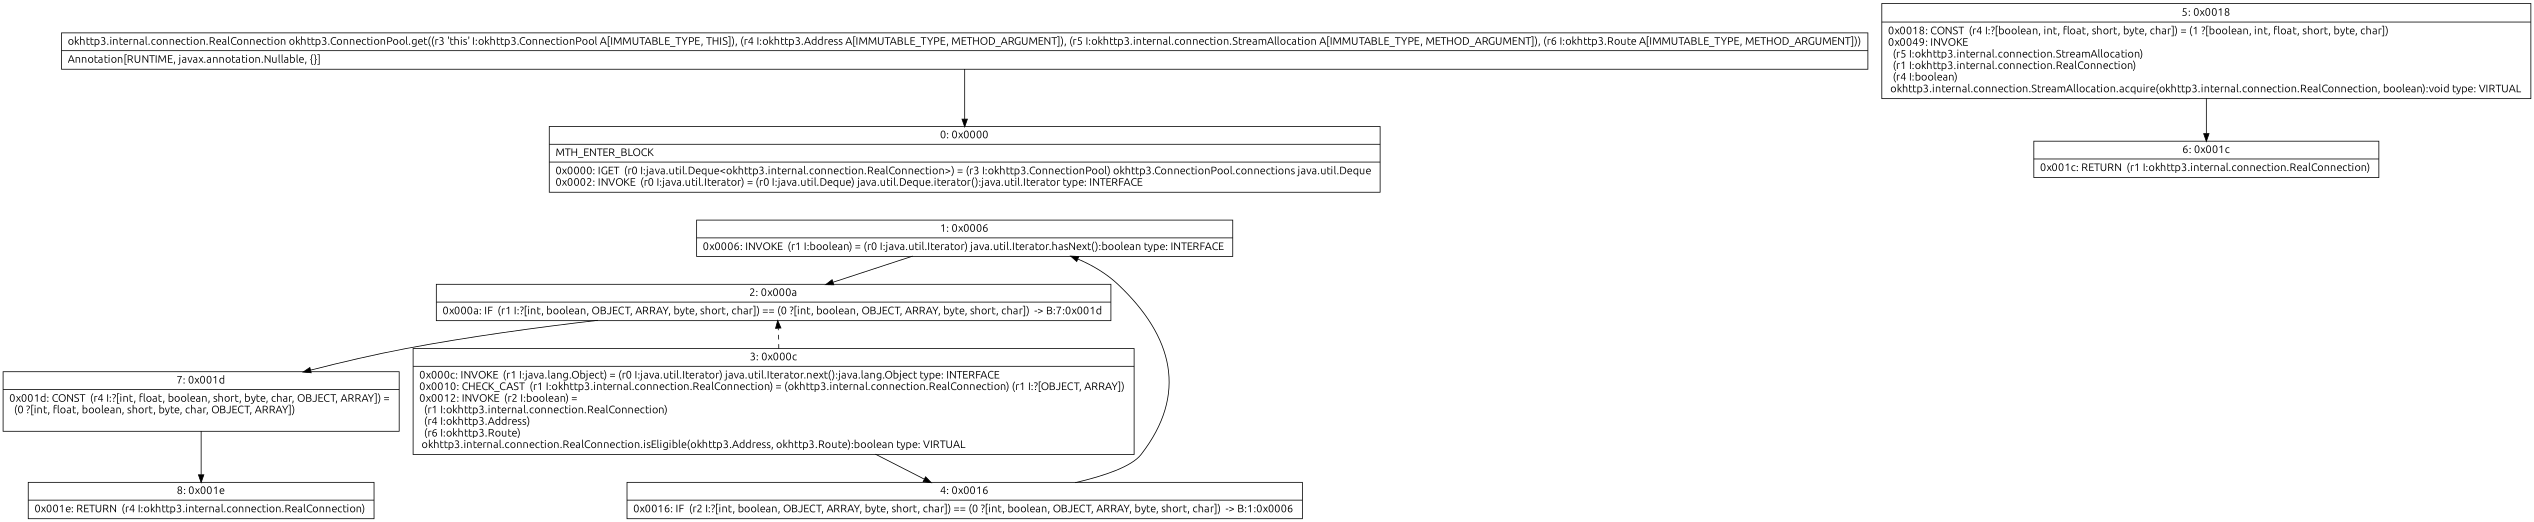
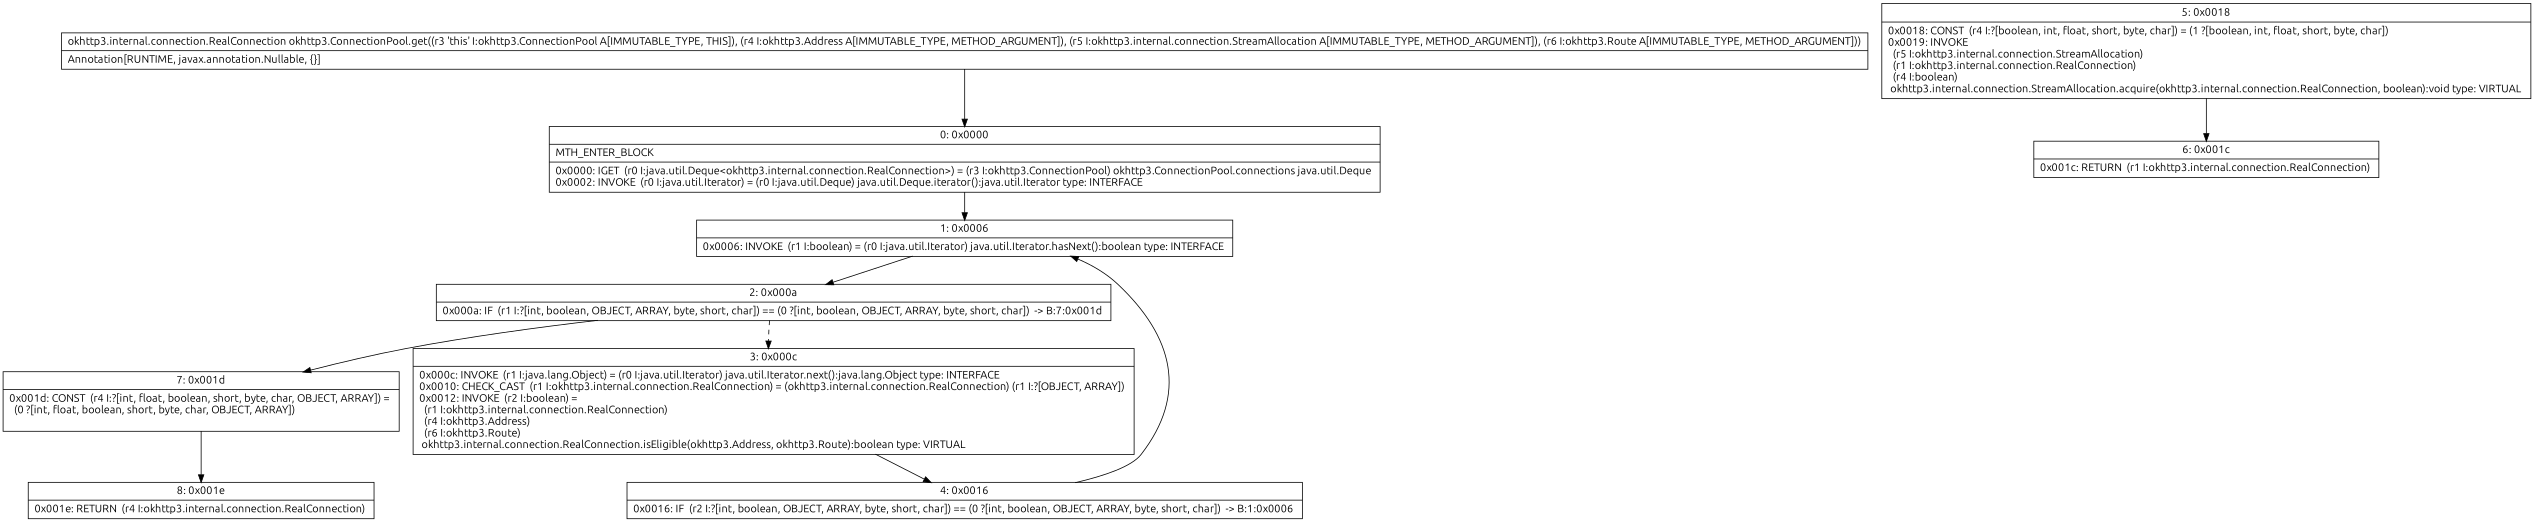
  digraph {
    fontname=Ubuntu
    node [fontname=Ubuntu shape=record]
    edge [fontname=Ubuntu]
    n1 [label="{0\:\ 0x0000|MTH_ENTER_BLOCK\l|0x0000: IGET  (r0 I:java.util.Deque\<okhttp3.internal.connection.RealConnection\>) = (r3 I:okhttp3.ConnectionPool) okhttp3.ConnectionPool.connections java.util.Deque \l0x0002: INVOKE  (r0 I:java.util.Iterator) = (r0 I:java.util.Deque) java.util.Deque.iterator():java.util.Iterator type: INTERFACE \l}"]
    n2 [label="{1\:\ 0x0006|0x0006: INVOKE  (r1 I:boolean) = (r0 I:java.util.Iterator) java.util.Iterator.hasNext():boolean type: INTERFACE \l}"]
    n3 [label="{2\:\ 0x000a|0x000a: IF  (r1 I:?[int, boolean, OBJECT, ARRAY, byte, short, char]) == (0 ?[int, boolean, OBJECT, ARRAY, byte, short, char])  \-\> B:7:0x001d \l}"]
    n4 [label="{3\:\ 0x000c|0x000c: INVOKE  (r1 I:java.lang.Object) = (r0 I:java.util.Iterator) java.util.Iterator.next():java.lang.Object type: INTERFACE \l0x0010: CHECK_CAST  (r1 I:okhttp3.internal.connection.RealConnection) = (okhttp3.internal.connection.RealConnection) (r1 I:?[OBJECT, ARRAY]) \l0x0012: INVOKE  (r2 I:boolean) = \l  (r1 I:okhttp3.internal.connection.RealConnection)\l  (r4 I:okhttp3.Address)\l  (r6 I:okhttp3.Route)\l okhttp3.internal.connection.RealConnection.isEligible(okhttp3.Address, okhttp3.Route):boolean type: VIRTUAL \l}"]
    n5 [label="{7\:\ 0x001d|0x001d: CONST  (r4 I:?[int, float, boolean, short, byte, char, OBJECT, ARRAY]) = \l  (0 ?[int, float, boolean, short, byte, char, OBJECT, ARRAY])\l \l}"]
    n6 [label="{4\:\ 0x0016|0x0016: IF  (r2 I:?[int, boolean, OBJECT, ARRAY, byte, short, char]) == (0 ?[int, boolean, OBJECT, ARRAY, byte, short, char])  \-\> B:1:0x0006 \l}"]
    n7 [label="{8\:\ 0x001e|0x001e: RETURN  (r4 I:okhttp3.internal.connection.RealConnection) \l}"]
-   n8 [label="{5\:\ 0x0018|0x0018: CONST  (r4 I:?[boolean, int, float, short, byte, char]) = (1 ?[boolean, int, float, short, byte, char]) \l0x0049: INVOKE  \l  (r5 I:okhttp3.internal.connection.StreamAllocation)\l  (r1 I:okhttp3.internal.connection.RealConnection)\l  (r4 I:boolean)\l okhttp3.internal.connection.StreamAllocation.acquire(okhttp3.internal.connection.RealConnection, boolean):void type: VIRTUAL \l}"]
+   n8 [label="{5\:\ 0x0018|0x0018: CONST  (r4 I:?[boolean, int, float, short, byte, char]) = (1 ?[boolean, int, float, short, byte, char]) \l0x0019: INVOKE  \l  (r5 I:okhttp3.internal.connection.StreamAllocation)\l  (r1 I:okhttp3.internal.connection.RealConnection)\l  (r4 I:boolean)\l okhttp3.internal.connection.StreamAllocation.acquire(okhttp3.internal.connection.RealConnection, boolean):void type: VIRTUAL \l}"]
    n9 [label="{6\:\ 0x001c|0x001c: RETURN  (r1 I:okhttp3.internal.connection.RealConnection) \l}"]
    n10 [label="{okhttp3.internal.connection.RealConnection okhttp3.ConnectionPool.get((r3 'this' I:okhttp3.ConnectionPool A[IMMUTABLE_TYPE, THIS]), (r4 I:okhttp3.Address A[IMMUTABLE_TYPE, METHOD_ARGUMENT]), (r5 I:okhttp3.internal.connection.StreamAllocation A[IMMUTABLE_TYPE, METHOD_ARGUMENT]), (r6 I:okhttp3.Route A[IMMUTABLE_TYPE, METHOD_ARGUMENT]))  | Annotation[RUNTIME, javax.annotation.Nullable, \{\}]\l}"]
+   n1 -> n2
    n2 -> n3
-   n4 -> n3 [style=dashed]
+   n3 -> n4 [style=dashed]
    n3 -> n5
    n4 -> n6
    n5 -> n7
    n6 -> n2
    n8 -> n9
    n10 -> n1
  }
